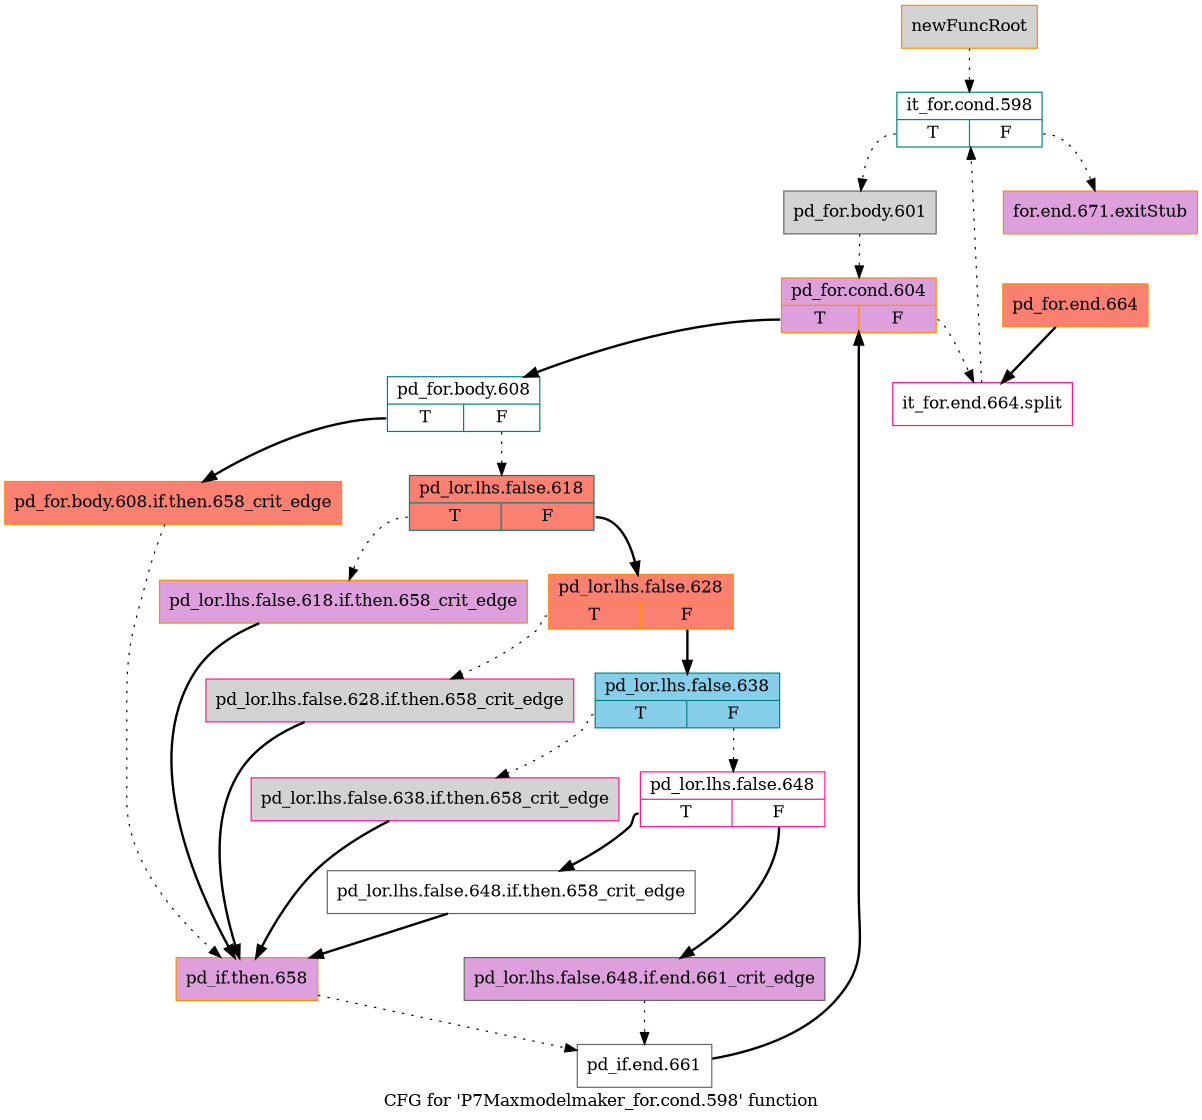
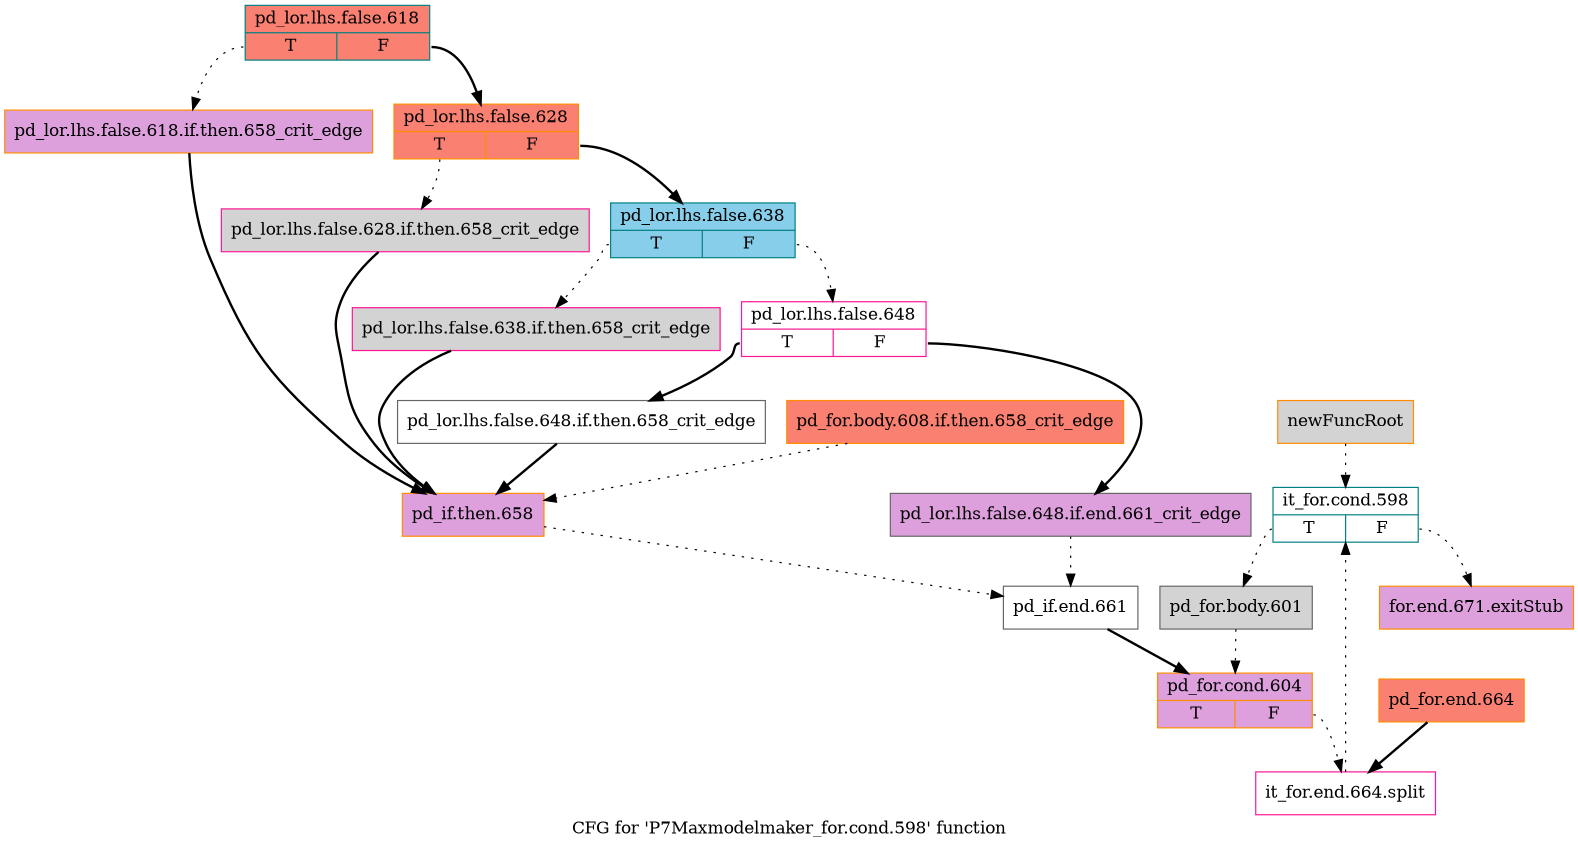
  digraph {
    label="CFG for 'P7Maxmodelmaker_for.cond.598' function"
    node [color=darkorange fillcolor=white shape=record style=filled]
    edge [style=dotted]
    n1 [fillcolor=lightgrey label="{newFuncRoot}"]
    n2 [color=teal label="{it_for.cond.598|{<s0>T|<s1>F}}"]
    n3 [fillcolor=plum label="{for.end.671.exitStub}"]
    n4 [color=gray40 fillcolor=lightgrey label="{pd_for.body.601}"]
    n5 [fillcolor=plum label="{pd_for.cond.604|{<s0>T|<s1>F}}"]
-   n6 [color=teal label="{pd_for.body.608|{<s0>T|<s1>F}}"]
    n7 [color=deeppink label="{it_for.end.664.split}"]
    n8 [fillcolor=salmon label="{pd_for.body.608.if.then.658_crit_edge}"]
    n9 [color=teal fillcolor=salmon label="{pd_lor.lhs.false.618|{<s0>T|<s1>F}}"]
    n10 [fillcolor=salmon label="{pd_for.end.664}"]
    n11 [fillcolor=plum label="{pd_if.then.658}"]
    n12 [fillcolor=plum label="{pd_lor.lhs.false.618.if.then.658_crit_edge}"]
    n13 [fillcolor=salmon label="{pd_lor.lhs.false.628|{<s0>T|<s1>F}}"]
    n14 [color=gray40 label="{pd_if.end.661}"]
    n15 [color=deeppink fillcolor=lightgrey label="{pd_lor.lhs.false.628.if.then.658_crit_edge}"]
    n16 [color=teal fillcolor=skyblue label="{pd_lor.lhs.false.638|{<s0>T|<s1>F}}"]
    n17 [color=deeppink fillcolor=lightgrey label="{pd_lor.lhs.false.638.if.then.658_crit_edge}"]
    n18 [color=deeppink label="{pd_lor.lhs.false.648|{<s0>T|<s1>F}}"]
    n19 [color=gray40 label="{pd_lor.lhs.false.648.if.then.658_crit_edge}"]
    n20 [color=gray40 fillcolor=plum label="{pd_lor.lhs.false.648.if.end.661_crit_edge}"]
    n1 -> n2
    n2 -> n3 [tailport=s1]
    n2 -> n4 [tailport=s0]
    n4 -> n5
-   n5 -> n6 [style=bold tailport=s0]
    n5 -> n7 [tailport=s1]
-   n6 -> n8 [style=bold tailport=s0]
-   n6 -> n9 [tailport=s1]
    n7 -> n2
    n8 -> n11
    n9 -> n12 [tailport=s0]
    n9 -> n13 [style=bold tailport=s1]
    n10 -> n7 [style=bold]
    n11 -> n14
    n12 -> n11 [style=bold]
    n13 -> n15 [tailport=s0]
    n13 -> n16 [style=bold tailport=s1]
    n14 -> n5 [style=bold]
    n15 -> n11 [style=bold]
    n16 -> n17 [tailport=s0]
    n16 -> n18 [tailport=s1]
    n17 -> n11 [style=bold]
    n18 -> n19 [style=bold tailport=s0]
    n18 -> n20 [style=bold tailport=s1]
    n19 -> n11 [style=bold]
    n20 -> n14
  }
